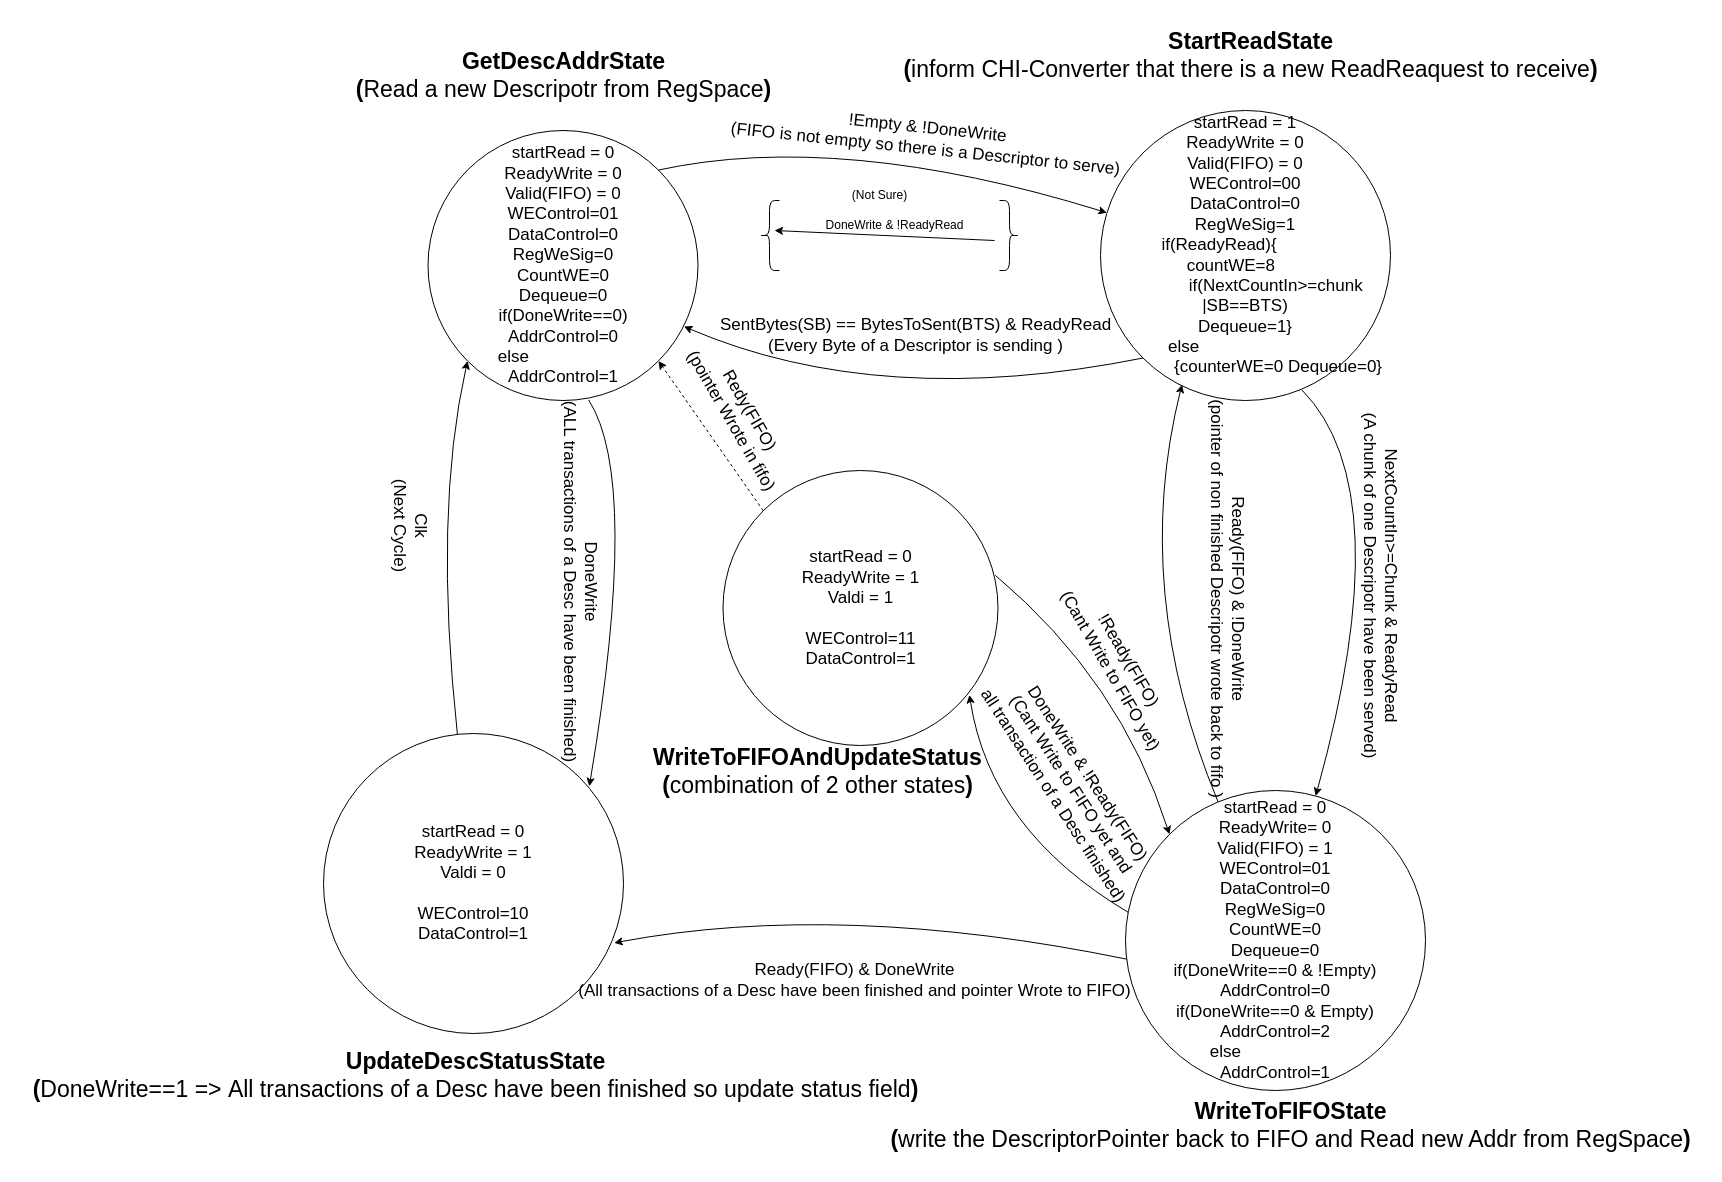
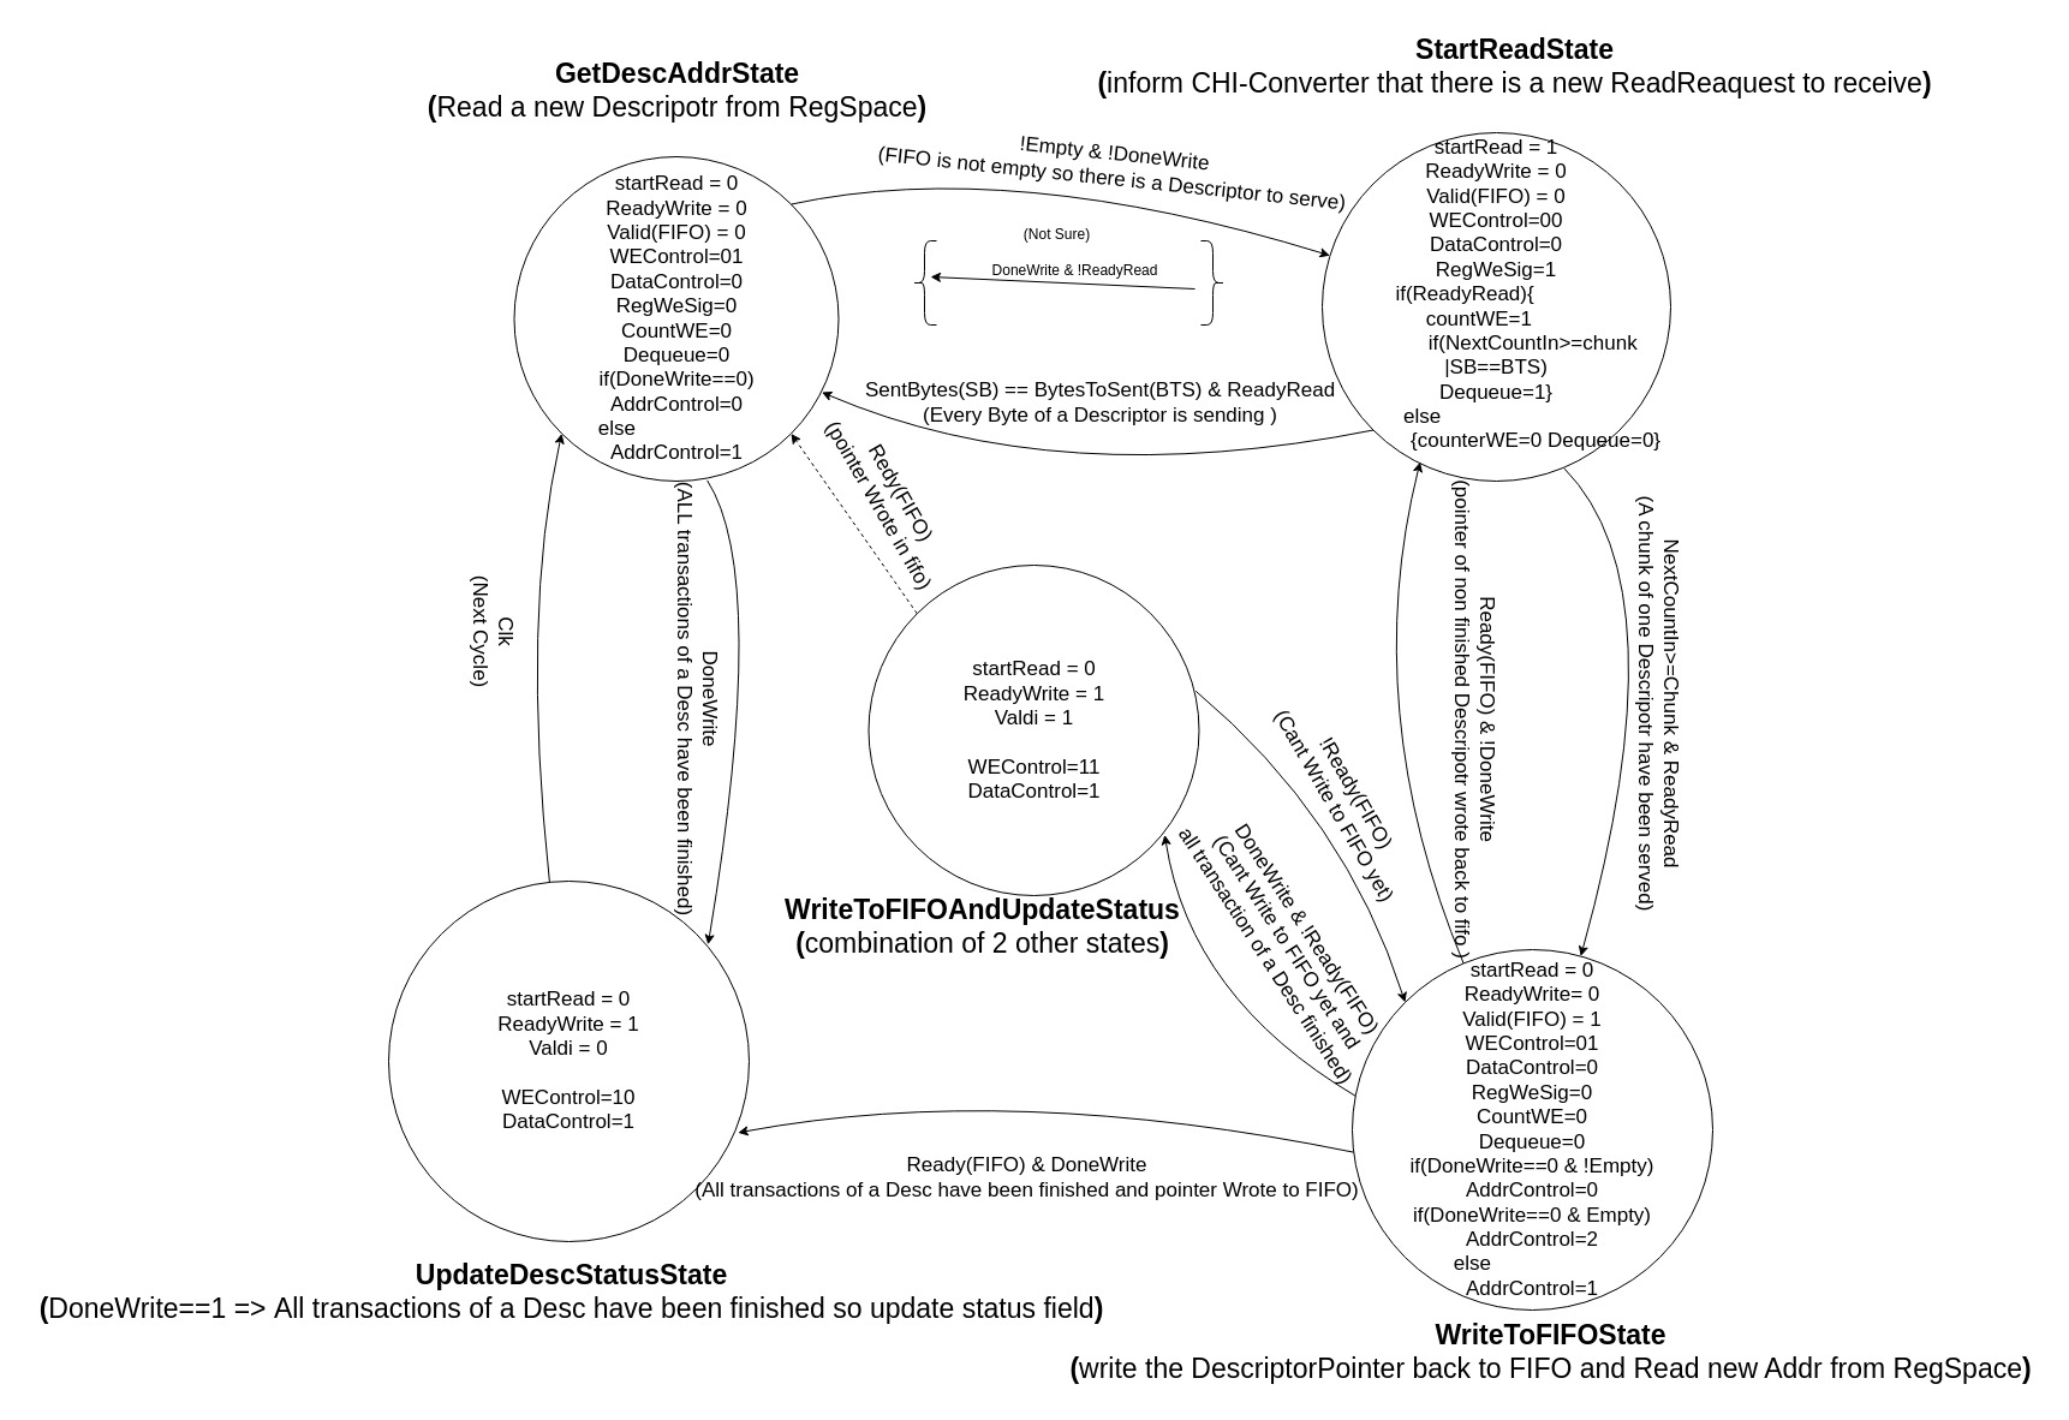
  <mxCell id="0" />
  <mxCell id="1" parent="0" />
  <mxCell id="2" value="&lt;font style=&quot;font-size: 17px;&quot;&gt;startRead = 0&lt;br&gt;ReadyWrite = 0&lt;br&gt;Valid(FIFO) = 0&lt;br&gt;WEControl=01&lt;br&gt;DataControl=0&lt;br&gt;RegWeSig=0&lt;br&gt;CountWE=0&lt;br&gt;Dequeue=0&lt;br&gt;if(DoneWrite==0)&lt;br&gt;AddrControl=0&lt;br&gt;else&amp;nbsp; &amp;nbsp; &amp;nbsp; &amp;nbsp; &amp;nbsp; &amp;nbsp; &amp;nbsp; &amp;nbsp; &amp;nbsp; &amp;nbsp; &amp;nbsp;&lt;br&gt;AddrControl=1&lt;/font&gt;" style="ellipse;whiteSpace=wrap;html=1;aspect=fixed;" parent="1" vertex="1"><mxGeometry x="427.5" y="130" width="270" height="270" as="geometry" /></mxCell>
  <mxCell id="3" style="edgeStyle=none;rounded=0;orthogonalLoop=1;jettySize=auto;html=1;" parent="1" edge="1"><mxGeometry relative="1" as="geometry"><mxPoint x="774" y="230" as="targetPoint" /><mxPoint x="994" y="240" as="sourcePoint" /></mxGeometry></mxCell>
- <mxCell id="4" value="&lt;font style=&quot;font-size: 17px;&quot;&gt;startRead = 1&lt;br&gt;ReadyWrite = 0&lt;br&gt;Valid(FIFO) = 0&lt;br&gt;WEControl=00&lt;br&gt;DataControl=0&lt;br&gt;RegWeSig=1&lt;br&gt;if(ReadyRead){&amp;nbsp; &amp;nbsp; &amp;nbsp; &amp;nbsp; &amp;nbsp; &amp;nbsp;&lt;br&gt;&amp;nbsp; countWE=8&amp;nbsp; &amp;nbsp; &amp;nbsp; &amp;nbsp;&amp;nbsp;&lt;br&gt;&amp;nbsp; &amp;nbsp; &amp;nbsp; &amp;nbsp; &amp;nbsp; &amp;nbsp; &amp;nbsp;if(NextCountIn&amp;gt;=chunk |SB==BTS)&lt;br&gt;Dequeue=1}&lt;br&gt;&amp;nbsp;else&amp;nbsp; &amp;nbsp; &amp;nbsp; &amp;nbsp; &amp;nbsp; &amp;nbsp; &amp;nbsp; &amp;nbsp; &amp;nbsp; &amp;nbsp; &amp;nbsp; &amp;nbsp; &amp;nbsp; &amp;nbsp;&lt;br&gt;&amp;nbsp; &amp;nbsp; &amp;nbsp; &amp;nbsp; &amp;nbsp; &amp;nbsp; &amp;nbsp; &amp;nbsp;{counterWE=0 Dequeue=0}&amp;nbsp; &amp;nbsp; &amp;nbsp; &amp;nbsp; &amp;nbsp; &amp;nbsp; &amp;nbsp; &amp;nbsp; &amp;nbsp; &amp;nbsp; &amp;nbsp; &amp;nbsp; &amp;nbsp; &amp;nbsp; &amp;nbsp; &amp;nbsp; &amp;nbsp; &amp;nbsp; &amp;nbsp;&amp;nbsp;&lt;/font&gt;" style="ellipse;whiteSpace=wrap;html=1;aspect=fixed;" parent="1" vertex="1"><mxGeometry x="1100" y="110" width="290" height="290" as="geometry" /></mxCell>
+ <mxCell id="4" value="&lt;font style=&quot;font-size: 17px;&quot;&gt;startRead = 1&lt;br&gt;ReadyWrite = 0&lt;br&gt;Valid(FIFO) = 0&lt;br&gt;WEControl=00&lt;br&gt;DataControl=0&lt;br&gt;RegWeSig=1&lt;br&gt;if(ReadyRead){&amp;nbsp; &amp;nbsp; &amp;nbsp; &amp;nbsp; &amp;nbsp; &amp;nbsp;&lt;br&gt;&amp;nbsp; countWE=1&amp;nbsp; &amp;nbsp; &amp;nbsp; &amp;nbsp;&amp;nbsp;&lt;br&gt;&amp;nbsp; &amp;nbsp; &amp;nbsp; &amp;nbsp; &amp;nbsp; &amp;nbsp; &amp;nbsp;if(NextCountIn&amp;gt;=chunk |SB==BTS)&lt;br&gt;Dequeue=1}&lt;br&gt;&amp;nbsp;else&amp;nbsp; &amp;nbsp; &amp;nbsp; &amp;nbsp; &amp;nbsp; &amp;nbsp; &amp;nbsp; &amp;nbsp; &amp;nbsp; &amp;nbsp; &amp;nbsp; &amp;nbsp; &amp;nbsp; &amp;nbsp;&lt;br&gt;&amp;nbsp; &amp;nbsp; &amp;nbsp; &amp;nbsp; &amp;nbsp; &amp;nbsp; &amp;nbsp; &amp;nbsp;{counterWE=0 Dequeue=0}&amp;nbsp; &amp;nbsp; &amp;nbsp; &amp;nbsp; &amp;nbsp; &amp;nbsp; &amp;nbsp; &amp;nbsp; &amp;nbsp; &amp;nbsp; &amp;nbsp; &amp;nbsp; &amp;nbsp; &amp;nbsp; &amp;nbsp; &amp;nbsp; &amp;nbsp; &amp;nbsp; &amp;nbsp;&amp;nbsp;&lt;/font&gt;" style="ellipse;whiteSpace=wrap;html=1;aspect=fixed;" parent="1" vertex="1"><mxGeometry x="1100" y="110" width="290" height="290" as="geometry" /></mxCell>
  <mxCell id="5" style="rounded=0;orthogonalLoop=1;jettySize=auto;html=1;exitX=0;exitY=0;exitDx=0;exitDy=0;entryX=1;entryY=1;entryDx=0;entryDy=0;dashed=1;" parent="1" source="6" target="2" edge="1"><mxGeometry relative="1" as="geometry" /></mxCell>
  <mxCell id="6" value="&lt;font style=&quot;font-size: 17px;&quot;&gt;startRead = 0&lt;br&gt;ReadyWrite = 1&lt;br&gt;Valdi = 1&lt;br&gt;&lt;br&gt;WEControl=11&lt;br&gt;DataControl=1&lt;/font&gt;" style="ellipse;whiteSpace=wrap;html=1;aspect=fixed;" parent="1" vertex="1"><mxGeometry x="722.5" y="470" width="275" height="275" as="geometry" /></mxCell>
  <mxCell id="7" value="&lt;font style=&quot;font-size: 23px;&quot;&gt;&lt;b&gt;GetDescAddrState&lt;br&gt;(&lt;/b&gt;Read a new Descripotr from RegSpace&lt;b&gt;)&lt;br&gt;&lt;/b&gt;&lt;/font&gt;" style="text;html=1;align=center;verticalAlign=middle;resizable=0;points=[];autosize=1;strokeColor=none;fillColor=none;" parent="1" vertex="1"><mxGeometry x="342.5" y="40" width="440" height="70" as="geometry" /></mxCell>
- <mxCell id="8" value="&lt;b style=&quot;font-size: 23px;&quot;&gt;StartReadState&lt;br&gt;(&lt;/b&gt;&lt;span style=&quot;font-size: 23px;&quot;&gt;inform CHI-Converter that there is a new ReadReaquest to receive&lt;/span&gt;&lt;b style=&quot;font-size: 23px;&quot;&gt;)&lt;br&gt;&lt;/b&gt;" style="text;html=1;align=center;verticalAlign=middle;resizable=0;points=[];autosize=1;strokeColor=none;fillColor=none;" parent="1" vertex="1"><mxGeometry x="890" y="20" width="720" height="70" as="geometry" /></mxCell>
+ <mxCell id="8" value="&lt;b style=&quot;font-size: 23px;&quot;&gt;StartReadState&lt;br&gt;(&lt;/b&gt;&lt;span style=&quot;font-size: 23px;&quot;&gt;inform CHI-Converter that there is a new ReadReaquest to receive&lt;/span&gt;&lt;b style=&quot;font-size: 23px;&quot;&gt;)&lt;br&gt;&lt;/b&gt;" style="text;html=1;align=center;verticalAlign=middle;resizable=0;points=[];autosize=1;strokeColor=none;fillColor=none;" parent="1" vertex="1"><mxGeometry x="900" y="20" width="720" height="70" as="geometry" /></mxCell>
  <mxCell id="9" value="&lt;b style=&quot;font-size: 23px;&quot;&gt;&lt;span style=&quot;font-size: 23px;&quot;&gt;UpdateDescStatusState&lt;/span&gt;&lt;br&gt;&lt;font style=&quot;font-size: 23px;&quot;&gt;(&lt;/font&gt;&lt;/b&gt;&lt;font style=&quot;font-size: 23px;&quot;&gt;DoneWrite==1 =&amp;gt;&amp;nbsp;&lt;font style=&quot;font-size: 23px;&quot;&gt;All transactions of a Desc have been finished so update status field&lt;/font&gt;&lt;/font&gt;&lt;b style=&quot;font-size: 23px;&quot;&gt;)&lt;/b&gt;" style="text;html=1;align=center;verticalAlign=middle;resizable=0;points=[];autosize=1;strokeColor=none;fillColor=none;" parent="1" vertex="1"><mxGeometry x="20" y="1040" width="910" height="70" as="geometry" /></mxCell>
  <mxCell id="10" value="&lt;b style=&quot;font-size: 23px;&quot;&gt;WriteToFIFOState&lt;br&gt;(&lt;/b&gt;&lt;span style=&quot;font-size: 23px;&quot;&gt;write the DescriptorPointer back to FIFO and Read new Addr from RegSpace&lt;/span&gt;&lt;b style=&quot;font-size: 23px;&quot;&gt;)&lt;/b&gt;" style="text;html=1;align=center;verticalAlign=middle;resizable=0;points=[];autosize=1;strokeColor=none;fillColor=none;" parent="1" vertex="1"><mxGeometry x="880" y="1090" width="820" height="70" as="geometry" /></mxCell>
  <mxCell id="11" value="&lt;b style=&quot;font-size: 23px;&quot;&gt;WriteToFIFOAndUpdateStatus&lt;br&gt;(&lt;/b&gt;&lt;span style=&quot;font-size: 23px;&quot;&gt;combination of 2 other states&lt;/span&gt;&lt;b style=&quot;font-size: 23px;&quot;&gt;)&lt;br&gt;&lt;/b&gt;" style="text;html=1;align=center;verticalAlign=middle;resizable=0;points=[];autosize=1;strokeColor=none;fillColor=none;" parent="1" vertex="1"><mxGeometry x="642" y="736" width="350" height="70" as="geometry" /></mxCell>
  <mxCell id="12" value="" style="curved=1;endArrow=classic;html=1;rounded=0;exitX=1;exitY=0;exitDx=0;exitDy=0;" parent="1" source="2" target="4" edge="1"><mxGeometry width="50" height="50" relative="1" as="geometry"><mxPoint x="670" y="160" as="sourcePoint" /><mxPoint x="720" y="110" as="targetPoint" /><Array as="points"><mxPoint x="840" y="130" /></Array></mxGeometry></mxCell>
  <mxCell id="13" value="&lt;font style=&quot;font-size: 17px;&quot;&gt;!Empty &amp;amp; !DoneWrite&lt;br&gt;(FIFO is not empty so there is a Descriptor to serve)&lt;br&gt;&lt;/font&gt;" style="text;html=1;align=center;verticalAlign=middle;resizable=0;points=[];autosize=1;strokeColor=none;fillColor=none;rotation=6;" parent="1" vertex="1"><mxGeometry x="720.5" y="113" width="410" height="50" as="geometry" /></mxCell>
  <mxCell id="14" value="" style="curved=1;endArrow=classic;html=1;rounded=0;entryX=0.948;entryY=0.726;entryDx=0;entryDy=0;entryPerimeter=0;exitX=0;exitY=1;exitDx=0;exitDy=0;" parent="1" source="4" target="2" edge="1"><mxGeometry width="50" height="50" relative="1" as="geometry"><mxPoint x="610.08" y="198.53" as="sourcePoint" /><mxPoint x="944.94" y="174.42" as="targetPoint" /><Array as="points"><mxPoint x="880" y="410" /></Array></mxGeometry></mxCell>
  <mxCell id="15" value="&lt;font style=&quot;font-size: 17px;&quot;&gt;startRead = 0&lt;br&gt;ReadyWrite = 1&lt;br&gt;Valdi = 0&lt;br&gt;&lt;br&gt;WEControl=10&lt;br&gt;DataControl=1&lt;/font&gt;" style="ellipse;whiteSpace=wrap;html=1;aspect=fixed;" parent="1" vertex="1"><mxGeometry x="323" y="733" width="300" height="300" as="geometry" /></mxCell>
  <mxCell id="16" value="&lt;font style=&quot;font-size: 17px;&quot;&gt;startRead = 0&lt;br&gt;ReadyWrite= 0&lt;br&gt;Valid(FIFO) = 1&lt;br&gt;WEControl=01&lt;br&gt;DataControl=0&lt;br&gt;RegWeSig=0&lt;br&gt;CountWE=0&lt;br&gt;Dequeue=0&lt;br&gt;if(DoneWrite==0 &amp;amp; !Empty)&lt;br&gt;AddrControl=0&lt;br&gt;if(DoneWrite==0 &amp;amp; Empty)&lt;br&gt;AddrControl=2&lt;br&gt;else&amp;nbsp; &amp;nbsp; &amp;nbsp; &amp;nbsp; &amp;nbsp; &amp;nbsp; &amp;nbsp; &amp;nbsp; &amp;nbsp; &amp;nbsp; &amp;nbsp;&lt;br&gt;AddrControl=1&lt;/font&gt;" style="ellipse;whiteSpace=wrap;html=1;aspect=fixed;" parent="1" vertex="1"><mxGeometry x="1125" y="790" width="300" height="300" as="geometry" /></mxCell>
  <mxCell id="17" value="&lt;font style=&quot;font-size: 17px;&quot;&gt;SentBytes(SB) == BytesToSent(BTS) &amp;amp; ReadyRead&lt;br&gt;(Every Byte of a Descriptor is sending )&lt;br&gt;&lt;/font&gt;" style="text;html=1;align=center;verticalAlign=middle;resizable=0;points=[];autosize=1;strokeColor=none;fillColor=none;" parent="1" vertex="1"><mxGeometry x="710" y="310" width="410" height="50" as="geometry" /></mxCell>
  <mxCell id="18" value="" style="curved=1;endArrow=classic;html=1;rounded=0;exitX=0.695;exitY=0.964;exitDx=0;exitDy=0;exitPerimeter=0;" parent="1" source="4" target="16" edge="1"><mxGeometry width="50" height="50" relative="1" as="geometry"><mxPoint x="1079.996" y="300.754" as="sourcePoint" /><mxPoint x="1329.42" y="315.233" as="targetPoint" /><Array as="points"><mxPoint x="1400" y="490" /></Array></mxGeometry></mxCell>
  <mxCell id="19" value="" style="curved=1;endArrow=classic;html=1;rounded=0;entryX=0.281;entryY=0.945;entryDx=0;entryDy=0;entryPerimeter=0;" parent="1" source="16" target="4" edge="1"><mxGeometry width="50" height="50" relative="1" as="geometry"><mxPoint x="1069.06" y="682.6" as="sourcePoint" /><mxPoint x="1030.99" y="333.49" as="targetPoint" /><Array as="points"><mxPoint x="1130" y="590" /></Array></mxGeometry></mxCell>
  <mxCell id="20" value="&lt;font style=&quot;font-size: 17px;&quot;&gt;NextCountIn&amp;gt;=Chunk &amp;amp; ReadyRead&lt;br&gt;(A chunk of one Descripotr have been served)&lt;br&gt;&lt;/font&gt;" style="text;html=1;align=center;verticalAlign=middle;resizable=0;points=[];autosize=1;strokeColor=none;fillColor=none;rotation=90;" parent="1" vertex="1"><mxGeometry x="1195" y="560" width="370" height="50" as="geometry" /></mxCell>
  <mxCell id="21" value="&lt;font style=&quot;font-size: 17px;&quot;&gt;Ready(FIFO) &amp;amp; !DoneWrite&lt;br&gt;(pointer of non finished Descripotr wrote back to fifo )&lt;/font&gt;" style="text;html=1;align=center;verticalAlign=middle;resizable=0;points=[];autosize=1;strokeColor=none;fillColor=none;rotation=90;" parent="1" vertex="1"><mxGeometry x="1017" y="573" width="420" height="50" as="geometry" /></mxCell>
  <mxCell id="22" value="" style="curved=1;endArrow=classic;html=1;rounded=0;entryX=0.969;entryY=0.698;entryDx=0;entryDy=0;entryPerimeter=0;exitX=0.003;exitY=0.562;exitDx=0;exitDy=0;exitPerimeter=0;" parent="1" source="16" target="15" edge="1"><mxGeometry width="50" height="50" relative="1" as="geometry"><mxPoint x="1011.504" y="839.246" as="sourcePoint" /><mxPoint x="639.996" y="839.246" as="targetPoint" /><Array as="points"><mxPoint x="840" y="900" /></Array></mxGeometry></mxCell>
  <mxCell id="23" value="&lt;font style=&quot;font-size: 17px;&quot;&gt;Ready(FIFO) &amp;amp; DoneWrite&lt;br&gt;(All transactions of a Desc have been finished and pointer Wrote to FIFO)&lt;br&gt;&lt;/font&gt;" style="text;html=1;align=center;verticalAlign=middle;resizable=0;points=[];autosize=1;strokeColor=none;fillColor=none;" parent="1" vertex="1"><mxGeometry x="564" y="955" width="580" height="50" as="geometry" /></mxCell>
  <mxCell id="24" value="" style="curved=1;endArrow=classic;html=1;rounded=0;entryX=0.886;entryY=0.176;entryDx=0;entryDy=0;entryPerimeter=0;exitX=0.595;exitY=0.998;exitDx=0;exitDy=0;exitPerimeter=0;" parent="1" source="2" target="15" edge="1"><mxGeometry width="50" height="50" relative="1" as="geometry"><mxPoint x="578.95" y="343.99" as="sourcePoint" /><mxPoint x="589.265" y="682.7" as="targetPoint" /><Array as="points"><mxPoint x="640" y="480" /></Array></mxGeometry></mxCell>
  <mxCell id="25" value="" style="curved=1;endArrow=classic;html=1;rounded=0;entryX=0;entryY=1;entryDx=0;entryDy=0;" parent="1" source="15" target="2" edge="1"><mxGeometry width="50" height="50" relative="1" as="geometry"><mxPoint x="516.92" y="682.05" as="sourcePoint" /><mxPoint x="492.01" y="340" as="targetPoint" /><Array as="points"><mxPoint x="433" y="511.55" /></Array></mxGeometry></mxCell>
  <mxCell id="26" value="&lt;font style=&quot;font-size: 17px;&quot;&gt;DoneWrite&lt;br&gt;(ALL transactions of a Desc have been finished)&lt;br&gt;&lt;/font&gt;" style="text;html=1;align=center;verticalAlign=middle;resizable=0;points=[];autosize=1;strokeColor=none;fillColor=none;rotation=90;" parent="1" vertex="1"><mxGeometry x="390" y="556" width="380" height="50" as="geometry" /></mxCell>
  <mxCell id="27" value="&lt;font style=&quot;font-size: 17px;&quot;&gt;Clk&lt;br&gt;(Next Cycle)&lt;br&gt;&lt;/font&gt;" style="text;html=1;align=center;verticalAlign=middle;resizable=0;points=[];autosize=1;strokeColor=none;fillColor=none;rotation=90;" parent="1" vertex="1"><mxGeometry x="350" y="500" width="120" height="50" as="geometry" /></mxCell>
  <mxCell id="28" value="" style="curved=1;endArrow=classic;html=1;rounded=0;entryX=0.896;entryY=0.816;entryDx=0;entryDy=0;exitX=0.009;exitY=0.406;exitDx=0;exitDy=0;exitPerimeter=0;entryPerimeter=0;" parent="1" source="16" target="6" edge="1"><mxGeometry width="50" height="50" relative="1" as="geometry"><mxPoint x="1016.234" y="832.515" as="sourcePoint" /><mxPoint x="627.782" y="862.782" as="targetPoint" /><Array as="points"><mxPoint x="990" y="830" /></Array></mxGeometry></mxCell>
  <mxCell id="29" value="" style="curved=1;endArrow=classic;html=1;rounded=0;entryX=0;entryY=0;entryDx=0;entryDy=0;exitX=0.99;exitY=0.381;exitDx=0;exitDy=0;exitPerimeter=0;" parent="1" source="6" target="16" edge="1"><mxGeometry width="50" height="50" relative="1" as="geometry"><mxPoint x="1001.98" y="762.46" as="sourcePoint" /><mxPoint x="871.94" y="618.6" as="targetPoint" /><Array as="points"><mxPoint x="1120" y="680" /></Array></mxGeometry></mxCell>
  <mxCell id="30" value="&lt;font style=&quot;font-size: 17px;&quot;&gt;DoneWrite &amp;amp; !Ready(FIFO)&lt;br&gt;(Cant Write to FIFO yet and&lt;br&gt;all transaction of a Desc finished)&lt;br&gt;&lt;/font&gt;" style="text;html=1;align=center;verticalAlign=middle;resizable=0;points=[];autosize=1;strokeColor=none;fillColor=none;rotation=57;" parent="1" vertex="1"><mxGeometry x="935" y="749" width="270" height="70" as="geometry" /></mxCell>
  <mxCell id="31" value="&lt;font style=&quot;font-size: 17px;&quot;&gt;!Ready(FIFO)&lt;br&gt;(Cant Write to FIFO yet)&lt;br&gt;&lt;/font&gt;" style="text;html=1;align=center;verticalAlign=middle;resizable=0;points=[];autosize=1;strokeColor=none;fillColor=none;rotation=60;" parent="1" vertex="1"><mxGeometry x="1019" y="640" width="200" height="50" as="geometry" /></mxCell>
  <mxCell id="32" value="&lt;font style=&quot;font-size: 17px;&quot;&gt;Redy(FIFO)&lt;br&gt;(pointer Wrote in fifo)&lt;br&gt;&lt;/font&gt;" style="text;html=1;align=center;verticalAlign=middle;resizable=0;points=[];autosize=1;strokeColor=none;fillColor=none;rotation=60;" parent="1" vertex="1"><mxGeometry x="650" y="390" width="180" height="50" as="geometry" /></mxCell>
  <mxCell id="33" value="" style="shape=curlyBracket;whiteSpace=wrap;html=1;rounded=1;size=0.5;" parent="1" vertex="1"><mxGeometry x="759" y="200" width="20" height="70" as="geometry" /></mxCell>
  <mxCell id="34" value="" style="shape=curlyBracket;whiteSpace=wrap;html=1;rounded=1;flipH=1;size=0.5;" parent="1" vertex="1"><mxGeometry x="999" y="200" width="20" height="70" as="geometry" /></mxCell>
  <mxCell id="35" value="DoneWrite &amp;amp; !ReadyRead" style="text;html=1;align=center;verticalAlign=middle;resizable=0;points=[];autosize=1;strokeColor=none;fillColor=none;rotation=0;" parent="1" vertex="1"><mxGeometry x="814" y="210" width="160" height="30" as="geometry" /></mxCell>
  <mxCell id="36" value="(Not Sure)" style="text;html=1;align=center;verticalAlign=middle;resizable=0;points=[];autosize=1;strokeColor=none;fillColor=none;" parent="1" vertex="1"><mxGeometry x="839" y="180" width="80" height="30" as="geometry" /></mxCell>
